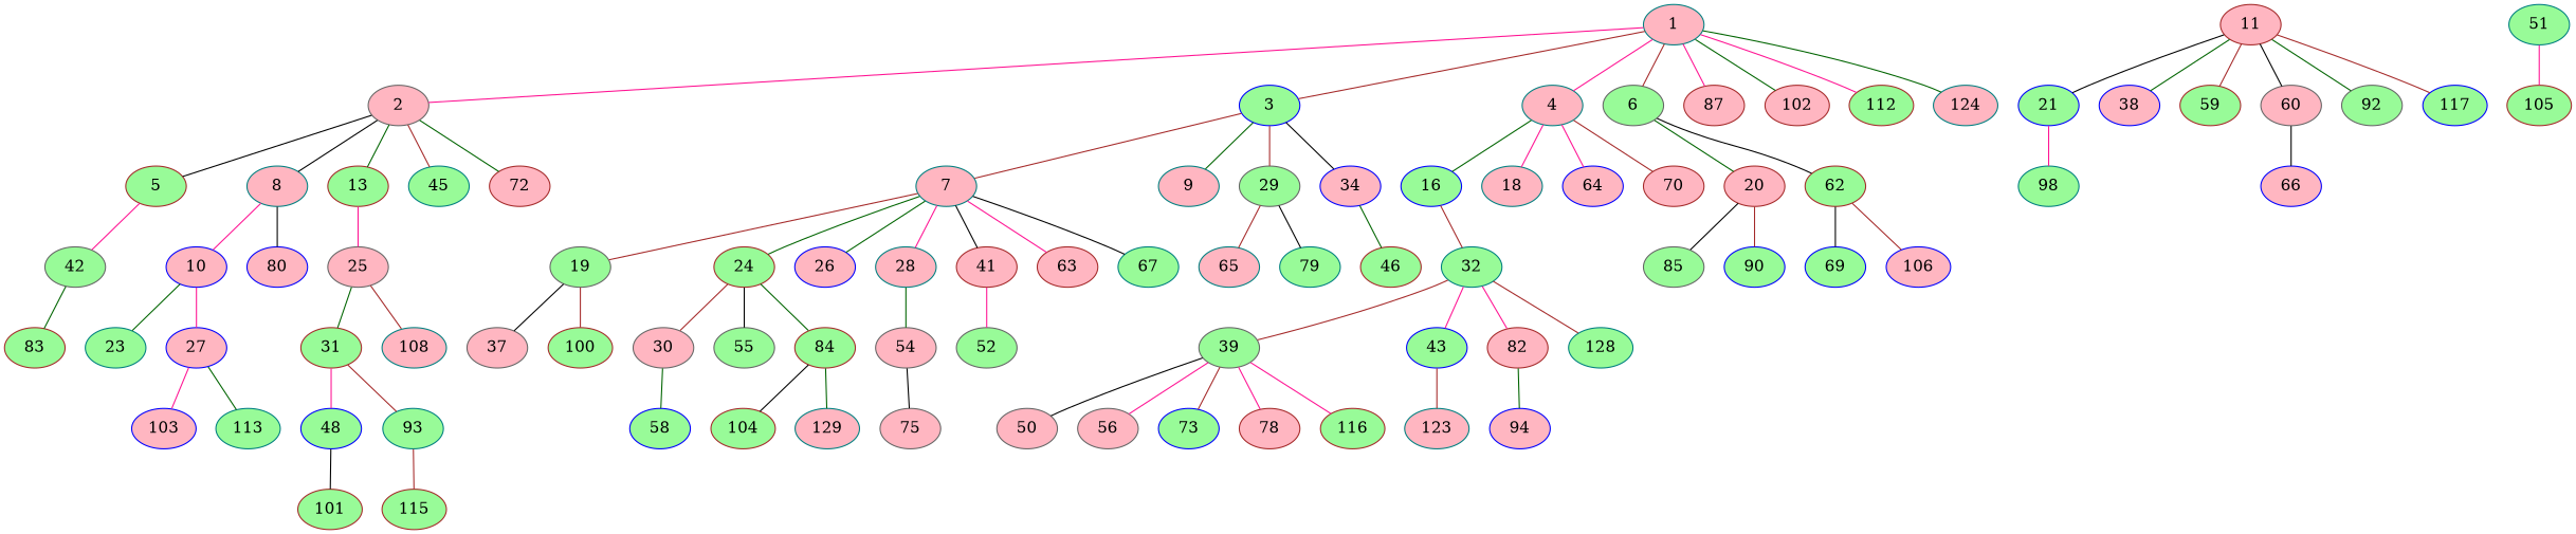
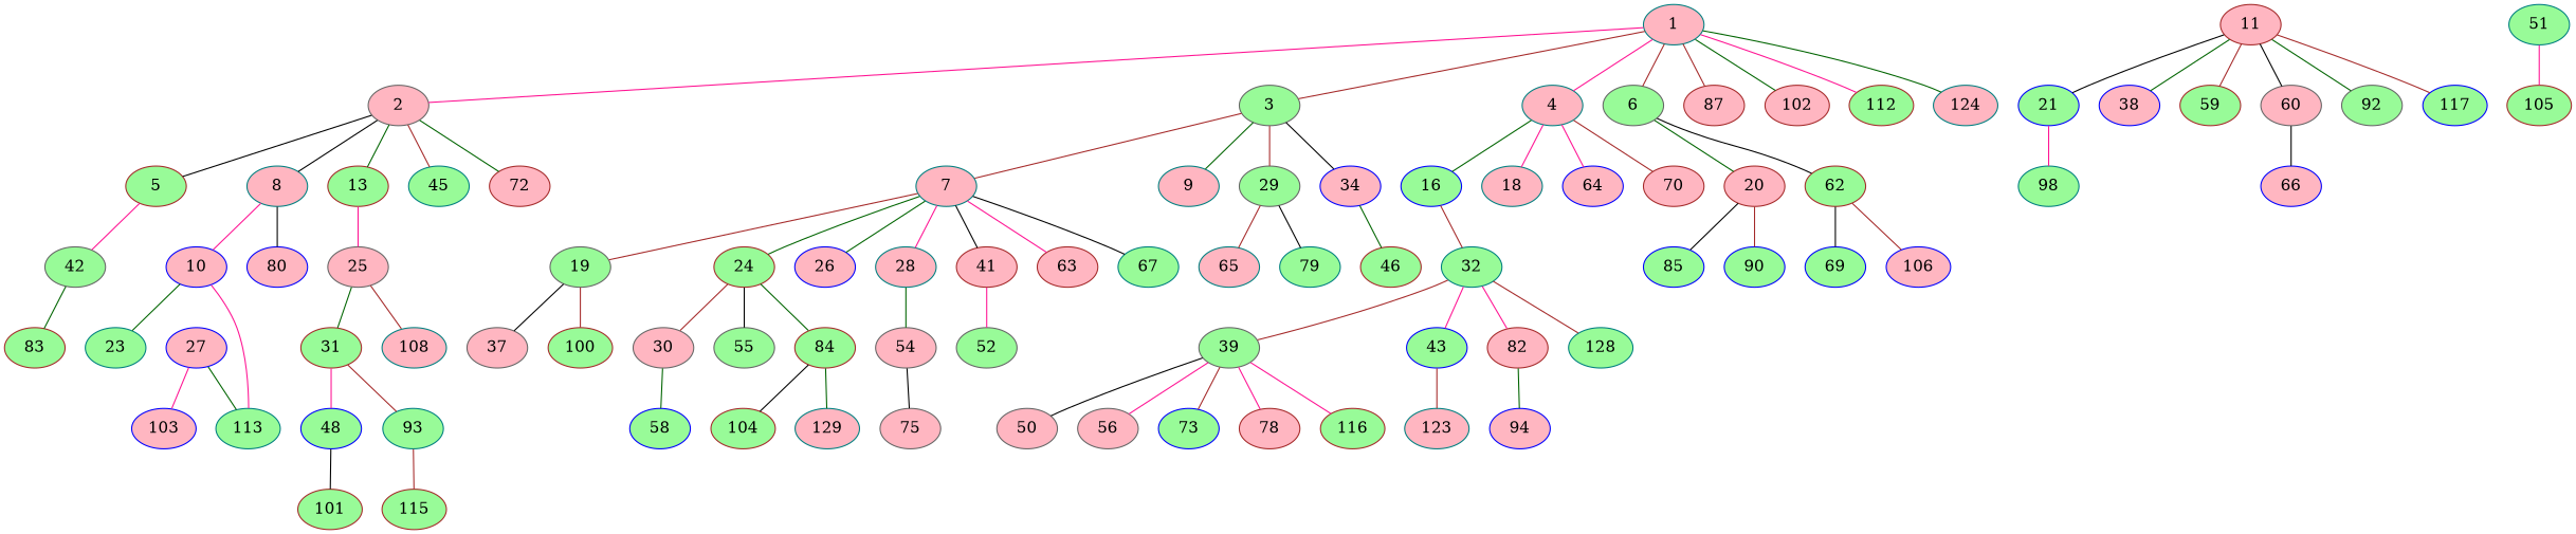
  graph {
    node [color=brown fillcolor=palegreen style=filled]
    edge [color=brown]
    1 [color=teal fillcolor=lightpink super="+77"]
    2 [color=gray40 fillcolor=lightpink super="+12"]
-   3 [color=blue super="+91"]
+   3 [color=gray40 super="+91"]
    4 [color=teal fillcolor=lightpink super="+15"]
    6 [color=gray40 super="+121"]
    87 [fillcolor=lightpink]
    102 [fillcolor=lightpink super="+107"]
    112
    124 [color=teal fillcolor=lightpink]
    5
    8 [color=teal fillcolor=lightpink super="+95"]
    13
    45 [color=teal]
    72 [fillcolor=lightpink]
    7 [color=teal fillcolor=lightpink super="+17"]
    9 [color=teal fillcolor=lightpink]
    29 [color=gray40 super="+40"]
    34 [color=blue fillcolor=lightpink super="+127"]
    16 [color=blue]
    18 [color=teal fillcolor=lightpink super="+47"]
    64 [color=blue fillcolor=lightpink]
    70 [fillcolor=lightpink]
    20 [fillcolor=lightpink super="+74"]
    62
    42 [color=gray40 super="+126"]
    10 [color=blue fillcolor=lightpink super="+22"]
    80 [color=blue fillcolor=lightpink]
    25 [color=gray40 fillcolor=lightpink super="+35"]
    19 [color=gray40 super="+109"]
    24 [super="+61"]
    26 [color=blue fillcolor=lightpink]
    28 [color=teal fillcolor=lightpink super="+33"]
    41 [fillcolor=lightpink super="+118"]
    63 [fillcolor=lightpink]
    67 [color=teal super="+96"]
    65 [color=teal fillcolor=lightpink]
    79 [color=teal super="+120"]
    46
    32 [color=teal super="+68"]
    83
-   85 [color=gray40]
+   85 [color=blue]
    90 [color=blue]
    69 [color=blue]
    106 [color=blue fillcolor=lightpink super="+119"]
    11 [fillcolor=lightpink super="+14"]
    21 [color=blue super="+49"]
    38 [color=blue fillcolor=lightpink]
    59
    60 [color=gray40 fillcolor=lightpink super="+114"]
    92 [color=gray40]
    117 [color=blue]
    37 [color=gray40 fillcolor=lightpink super="+71"]
    100
    30 [color=gray40 fillcolor=lightpink super="+53"]
    55 [color=gray40 super="+86"]
    84 [super="+89"]
    54 [color=gray40 fillcolor=lightpink]
    52 [color=gray40]
    23 [color=teal]
    27 [color=blue fillcolor=lightpink super="+110"]
    103 [color=blue fillcolor=lightpink]
    113 [color=teal]
    98 [color=teal]
    66 [color=blue fillcolor=lightpink]
    31 [super="+88"]
    108 [color=teal fillcolor=lightpink]
    39 [color=gray40 super="+44"]
    43 [color=blue super="+57"]
    82 [fillcolor=lightpink]
    128 [color=teal]
    58 [color=blue]
    104
    129 [color=teal fillcolor=lightpink]
    48 [color=blue super="+125"]
    93 [color=teal super="+111"]
    75 [color=gray40 fillcolor=lightpink super="+97"]
    101 [super="+122"]
    115
    50 [color=gray40 fillcolor=lightpink super="+76"]
    56 [color=gray40 fillcolor=lightpink]
    73 [color=blue]
    78 [fillcolor=lightpink]
    116
    123 [color=teal fillcolor=lightpink]
    94 [color=blue fillcolor=lightpink]
    51 [color=teal super="+81"]
    105
    1 -- 2 [color=deeppink]
    1 -- 3
    1 -- 4 [color=deeppink]
    1 -- 6
-   1 -- 87 [color=deeppink]
+   1 -- 87
    1 -- 102 [color=darkgreen]
    1 -- 112 [color=deeppink]
    1 -- 124 [color=darkgreen]
    2 -- 5 [color=black]
    2 -- 8 [color=black]
    2 -- 13 [color=darkgreen]
    2 -- 45
    2 -- 72 [color=darkgreen]
    3 -- 7
    3 -- 9 [color=darkgreen]
    3 -- 29
    3 -- 34 [color=black]
    4 -- 16 [color=darkgreen]
    4 -- 18 [color=deeppink]
    4 -- 64 [color=deeppink]
    4 -- 70
    6 -- 20 [color=darkgreen]
    6 -- 62 [color=black]
    5 -- 42 [color=deeppink]
    8 -- 10 [color=deeppink]
    8 -- 80 [color=black]
    13 -- 25 [color=deeppink]
    7 -- 19
    7 -- 24 [color=darkgreen]
    7 -- 26 [color=darkgreen]
    7 -- 28 [color=deeppink]
    7 -- 41 [color=black]
    7 -- 63 [color=deeppink]
    7 -- 67 [color=black]
    29 -- 65
    29 -- 79 [color=black]
    34 -- 46 [color=darkgreen]
    16 -- 32
    20 -- 85 [color=black]
    20 -- 90
    62 -- 69 [color=black]
    62 -- 106
    42 -- 83 [color=darkgreen]
    10 -- 23 [color=darkgreen]
-   10 -- 27 [color=deeppink]
+   10 -- 113 [color=deeppink]
    25 -- 31 [color=darkgreen]
    25 -- 108
    19 -- 37 [color=black]
    19 -- 100
    24 -- 30
    24 -- 55 [color=black]
    24 -- 84 [color=darkgreen]
    28 -- 54 [color=darkgreen]
    41 -- 52 [color=deeppink]
    32 -- 39
    32 -- 43 [color=deeppink]
    32 -- 82 [color=deeppink]
    32 -- 128
    11 -- 21 [color=black]
    11 -- 38 [color=darkgreen]
    11 -- 59
    11 -- 60 [color=black]
    11 -- 92 [color=darkgreen]
    11 -- 117
    21 -- 98 [color=deeppink]
    60 -- 66 [color=black]
    30 -- 58 [color=darkgreen]
    84 -- 104 [color=black]
    84 -- 129 [color=darkgreen]
    54 -- 75 [color=black]
    27 -- 103 [color=deeppink]
    27 -- 113 [color=darkgreen]
    31 -- 48 [color=deeppink]
    31 -- 93
    39 -- 50 [color=black]
    39 -- 56 [color=deeppink]
    39 -- 73
    39 -- 78 [color=deeppink]
    39 -- 116 [color=deeppink]
    43 -- 123
    82 -- 94 [color=darkgreen]
    48 -- 101 [color=black]
    93 -- 115
    51 -- 105 [color=deeppink]
  }
